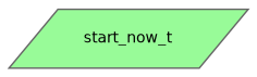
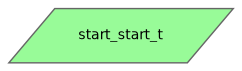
  digraph {
    rankdir=LR
-   n1 [color=grey40 fillcolor=palegreen fontname=Helvetica fontsize=10 height=0.2 label=start_now_t shape=parallelogram style=filled width=0.4]
+   n1 [color=grey40 fillcolor=palegreen fontname=Helvetica fontsize=10 height=0.2 label=start_start_t shape=parallelogram style=filled width=0.4]
  }
